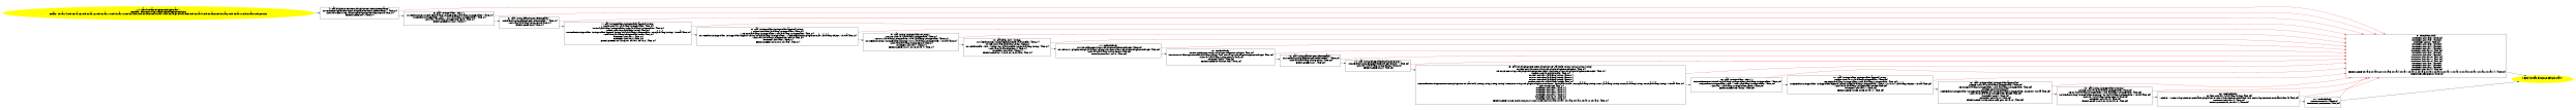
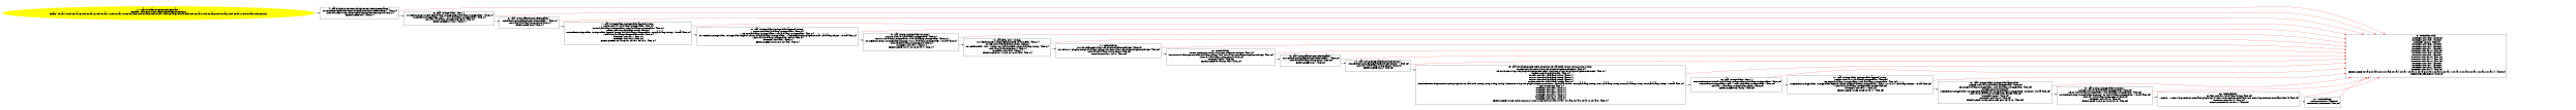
  digraph {
    rankdir=LR
    node [shape=box]
    n1 [color=yellow label="1: Start boolean PluginCorePlugin.start()\nFormals:  this:com.zrlog.web.plugin.PluginCorePlugin*\nLocals:  $irvar14:void $irvar13:void $irvar12:void $irvar11:void $irvar10:void $irvar9:void $irvar8:void $irvar7:void $irvar6:void $irvar5:void $irvar4:void $irvar3:void $irvar2:void $irvar1:void $irvar0:void port:int \n  " style=filled shape=""]
    n2 [label="4:  Call PluginCoreProcess PluginCoreProcess.getInstance() \n   n$0=_fun_PluginCoreProcess PluginCoreProcess.getInstance()() [line 27]\n  *&$irvar0:com.zrlog.web.plugin.PluginCoreProcess*=n$0 [line 27]\n  EXIT_SCOPE(n$0); [line 27]\n "]
    n3 [label="3:  exceptions sink \n   NULLIFY(&$irvar3); [line 30]\n  NULLIFY(&$irvar9); [line 30]\n  NULLIFY(&port); [line 30]\n  NULLIFY(&$irvar5); [line 30]\n  NULLIFY(&$irvar4); [line 30]\n  NULLIFY(&$irvar7); [line 30]\n  NULLIFY(&$irvar12); [line 30]\n  NULLIFY(&$irvar6); [line 30]\n  NULLIFY(&$irvar0); [line 30]\n  NULLIFY(&$irvar13); [line 30]\n  NULLIFY(&$irvar11); [line 30]\n  NULLIFY(&$irvar10); [line 30]\n  NULLIFY(&$irvar8); [line 30]\n  NULLIFY(&$irvar1); [line 30]\n  NULLIFY(&$irvar2); [line 30]\n  NULLIFY(&$irvar14); [line 30]\n  EXIT_SCOPE($irvar3,$irvar9,port,$irvar5,$irvar4,$irvar7,$irvar12,$irvar6,$irvar0,$irvar13,$irvar11,$irvar10,$irvar8,$irvar1,$irvar2,$irvar14); [line 30]\n  APPLY_ABSTRACTION; [line 30]\n "]
    n4 [label="5:  Call StringBuilder.<init>() \n   n$1=_fun___new(sizeof(t=java.lang.StringBuilder):java.lang.StringBuilder*) [line 27]\n  n$2=_fun_StringBuilder.<init>()(n$1:java.lang.StringBuilder*) [line 27]\n  *&$irvar1:java.lang.StringBuilder*=n$1 [line 27]\n  EXIT_SCOPE(n$1,n$2); [line 27]\n "]
-   n5 [color=yellow label="2: Exit boolean PluginCorePlugin.start() \n  " style=filled shape=""]
    n6 [label="6:  Call String PathKit.getWebRootPath() \n   n$3=_fun_String PathKit.getWebRootPath()() [line 27]\n  *&$irvar2:java.lang.String*=n$3 [line 27]\n  EXIT_SCOPE(n$3); [line 27]\n "]
    n7 [label="7:  Call StringBuilder StringBuilder.append(String) \n   n$4=*&$irvar1:java.lang.StringBuilder* [line 27]\n  _=*n$4:java.lang.StringBuilder*(root java.lang.StringBuilder) [line 27]\n  n$6=*&$irvar2:java.lang.String* [line 27]\n  n$7=_fun_StringBuilder StringBuilder.append(String)(n$4:java.lang.StringBuilder*,n$6:java.lang.String*) virtual [line 27]\n  *&$irvar3:java.lang.StringBuilder*=n$7 [line 27]\n  NULLIFY(&$irvar1); [line 27]\n  NULLIFY(&$irvar2); [line 27]\n  EXIT_SCOPE(_,n$4,n$6,n$7,$irvar1,$irvar2); [line 27]\n "]
    n8 [label="8:  Call StringBuilder StringBuilder.append(String) \n   n$8=*&$irvar3:java.lang.StringBuilder* [line 27]\n  _=*n$8:java.lang.StringBuilder*(root java.lang.StringBuilder) [line 27]\n  n$10=_fun_StringBuilder StringBuilder.append(String)(n$8:java.lang.StringBuilder*,\"/WEB-INF/plugins/plugin-core.jar\":java.lang.Object*) virtual [line 27]\n  *&$irvar4:java.lang.StringBuilder*=n$10 [line 27]\n  NULLIFY(&$irvar3); [line 27]\n  EXIT_SCOPE(_,n$8,n$10,$irvar3); [line 27]\n "]
    n9 [label="9:  Call String StringBuilder.toString() \n   n$11=*&$irvar4:java.lang.StringBuilder* [line 27]\n  _=*n$11:java.lang.StringBuilder*(root java.lang.StringBuilder) [line 27]\n  n$13=_fun_String StringBuilder.toString()(n$11:java.lang.StringBuilder*) virtual [line 27]\n  *&$irvar5:java.lang.String*=n$13 [line 27]\n  NULLIFY(&$irvar4); [line 27]\n  EXIT_SCOPE(_,n$11,n$13,$irvar4); [line 27]\n "]
    n10 [label="10:  Call File.<init>(String) \n   n$14=_fun___new(sizeof(t=java.io.File):java.io.File*) [line 27]\n  n$15=*&$irvar5:java.lang.String* [line 27]\n  n$16=_fun_File.<init>(String)(n$14:java.io.File*,n$15:java.lang.String*) [line 27]\n  *&$irvar6:java.io.File*=n$14 [line 27]\n  NULLIFY(&$irvar5); [line 27]\n  EXIT_SCOPE(n$14,n$15,n$16,$irvar5); [line 27]\n "]
    n11 [label="11:  method_body \n   n$17=*&this:com.zrlog.web.plugin.PluginCorePlugin* [line 28]\n  n$18=*n$17.pluginJvmArgs:java.lang.String*(root com.zrlog.web.plugin.PluginCorePlugin) [line 28]\n  *&$irvar8:java.lang.String*=n$18 [line 28]\n  EXIT_SCOPE(n$17,n$18); [line 28]\n "]
    n12 [label="12:  method_body \n   n$19=*&this:com.zrlog.web.plugin.PluginCorePlugin* [line 28]\n  n$20=*n$19.dbPropertiesPath:java.lang.String*(root com.zrlog.web.plugin.PluginCorePlugin) [line 28]\n  *&$irvar7:java.lang.String*=n$20 [line 28]\n  NULLIFY(&this); [line 28]\n  EXIT_SCOPE(n$19,n$20,this); [line 28]\n "]
    n13 [label="13:  Call String PathKit.getWebRootPath() \n   n$21=_fun_String PathKit.getWebRootPath()() [line 28]\n  *&$irvar9:java.lang.String*=n$21 [line 28]\n  EXIT_SCOPE(n$21); [line 28]\n "]
    n14 [label="14:  Call String BlogBuildInfoUtil.getVersion() \n   n$22=_fun_String BlogBuildInfoUtil.getVersion()() [line 28]\n  *&$irvar10:java.lang.String*=n$22 [line 28]\n  EXIT_SCOPE(n$22); [line 28]\n "]
    n15 [label="15:  Call int PluginCoreProcess.pluginServerStart(File,String,String,String,String) \n   n$23=*&$irvar0:com.zrlog.web.plugin.PluginCoreProcess* [line 27]\n  _=*n$23:com.zrlog.web.plugin.PluginCoreProcess*(root com.zrlog.web.plugin.PluginCoreProcess) [line 27]\n  n$25=*&$irvar6:java.io.File* [line 27]\n  n$26=*&$irvar7:java.lang.String* [line 27]\n  n$27=*&$irvar8:java.lang.String* [line 27]\n  n$28=*&$irvar9:java.lang.String* [line 27]\n  n$29=*&$irvar10:java.lang.String* [line 27]\n  n$30=_fun_int PluginCoreProcess.pluginServerStart(File,String,String,String,String)(n$23:com.zrlog.web.plugin.PluginCoreProcess*,n$25:java.io.File*,n$26:java.lang.String*,n$27:java.lang.String*,n$28:java.lang.String*,n$29:java.lang.String*) virtual [line 27]\n  *&port:int=n$30 [line 27]\n  NULLIFY(&$irvar9); [line 27]\n  NULLIFY(&$irvar7); [line 27]\n  NULLIFY(&$irvar6); [line 27]\n  NULLIFY(&$irvar0); [line 27]\n  NULLIFY(&$irvar10); [line 27]\n  NULLIFY(&$irvar8); [line 27]\n  EXIT_SCOPE(_,n$23,n$25,n$26,n$27,n$28,n$29,n$30,$irvar9,$irvar7,$irvar6,$irvar0,$irvar10,$irvar8); [line 27]\n "]
    n16 [label="16:  Call StringBuilder.<init>() \n   n$31=_fun___new(sizeof(t=java.lang.StringBuilder):java.lang.StringBuilder*) [line 29]\n  n$32=_fun_StringBuilder.<init>()(n$31:java.lang.StringBuilder*) [line 29]\n  *&$irvar11:java.lang.StringBuilder*=n$31 [line 29]\n  EXIT_SCOPE(n$31,n$32); [line 29]\n "]
    n17 [label="17:  Call StringBuilder StringBuilder.append(String) \n   n$33=*&$irvar11:java.lang.StringBuilder* [line 29]\n  _=*n$33:java.lang.StringBuilder*(root java.lang.StringBuilder) [line 29]\n  n$35=_fun_StringBuilder StringBuilder.append(String)(n$33:java.lang.StringBuilder*,\"http://127.0.0.1:\":java.lang.Object*) virtual [line 29]\n  *&$irvar12:java.lang.StringBuilder*=n$35 [line 29]\n  NULLIFY(&$irvar11); [line 29]\n  EXIT_SCOPE(_,n$33,n$35,$irvar11); [line 29]\n "]
    n18 [label="18:  Call StringBuilder StringBuilder.append(int) \n   n$36=*&$irvar12:java.lang.StringBuilder* [line 29]\n  _=*n$36:java.lang.StringBuilder*(root java.lang.StringBuilder) [line 29]\n  n$38=*&port:int [line 29]\n  n$39=_fun_StringBuilder StringBuilder.append(int)(n$36:java.lang.StringBuilder*,n$38:int) virtual [line 29]\n  *&$irvar13:java.lang.StringBuilder*=n$39 [line 29]\n  NULLIFY(&port); [line 29]\n  NULLIFY(&$irvar12); [line 29]\n  EXIT_SCOPE(_,n$36,n$38,n$39,port,$irvar12); [line 29]\n "]
    n19 [label="19:  Call String StringBuilder.toString() \n   n$40=*&$irvar13:java.lang.StringBuilder* [line 29]\n  _=*n$40:java.lang.StringBuilder*(root java.lang.StringBuilder) [line 29]\n  n$42=_fun_String StringBuilder.toString()(n$40:java.lang.StringBuilder*) virtual [line 29]\n  *&$irvar14:java.lang.String*=n$42 [line 29]\n  NULLIFY(&$irvar13); [line 29]\n  EXIT_SCOPE(_,n$40,n$42,$irvar13); [line 29]\n "]
    n20 [label="20:  method_body \n   n$43=*&$irvar14:java.lang.String* [line 29]\n  *&#GB<>$com.zrlog.common.Constants.pluginServer:com.zrlog.common.Constants(root com.zrlog.common.Constants)=n$43 [line 29]\n  NULLIFY(&$irvar14); [line 29]\n  EXIT_SCOPE(n$43,$irvar14); [line 29]\n "]
    n21 [label="21:  method_body \n   *&return:_Bool=1 [line 30]\n  APPLY_ABSTRACTION; [line 30]\n "]
    n1 -> n2
    n2 -> n3 [color=red]
    n2 -> n4
-   n3 -> n5
    n4 -> n3 [color=red]
    n4 -> n6
    n6 -> n3 [color=red]
    n6 -> n7
    n7 -> n3 [color=red]
    n7 -> n8
    n8 -> n3 [color=red]
    n8 -> n9
    n9 -> n3 [color=red]
    n9 -> n10
    n10 -> n3 [color=red]
    n10 -> n11
    n11 -> n3 [color=red]
    n11 -> n12
    n12 -> n3 [color=red]
    n12 -> n13
    n13 -> n3 [color=red]
    n13 -> n14
    n14 -> n3 [color=red]
    n14 -> n15
    n15 -> n3 [color=red]
    n15 -> n16
    n16 -> n3 [color=red]
    n16 -> n17
    n17 -> n3 [color=red]
    n17 -> n18
    n18 -> n3 [color=red]
    n18 -> n19
    n19 -> n3 [color=red]
    n19 -> n20
    n20 -> n3 [color=red]
    n20 -> n21
    n21 -> n3 [color=red]
-   n21 -> n5
  }
